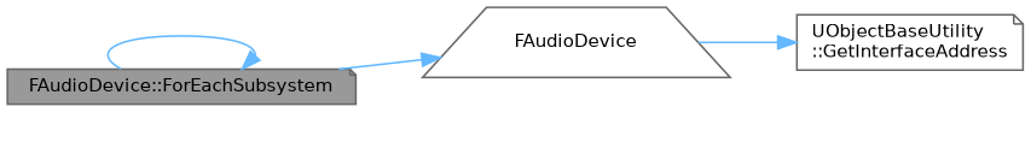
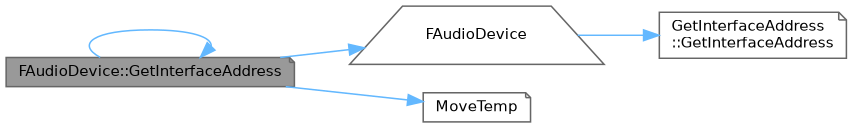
  digraph {
    rankdir=LR
    node [color=grey40 fillcolor=white fontname=Helvetica fontsize=10 shape=note style=filled]
    edge [color=steelblue1 fontname=Helvetica fontsize=10 labelfontname=Helvetica labelfontsize=10 style=solid]
-   n1 [color=gray40 fillcolor=grey60 fontcolor=black height=0.2 label="FAudioDevice::ForEachSubsystem" width=0.4]
+   n1 [color=gray40 fillcolor=grey60 fontcolor=black height=0.2 label="FAudioDevice::GetInterfaceAddress" width=0.4]
    n2 [height=0.2 label=FAudioDevice shape=trapezium width=0.4]
-   n4 [height=0.2 label="UObjectBaseUtility\l::GetInterfaceAddress" width=0.4]
+   n3 [height=0.2 label=MoveTemp width=0.4]
+   n4 [height=0.2 label="GetInterfaceAddress\l::GetInterfaceAddress" width=0.4]
    n1 -> n1
    n1 -> n2
+   n1 -> n3
    n2 -> n4
  }
